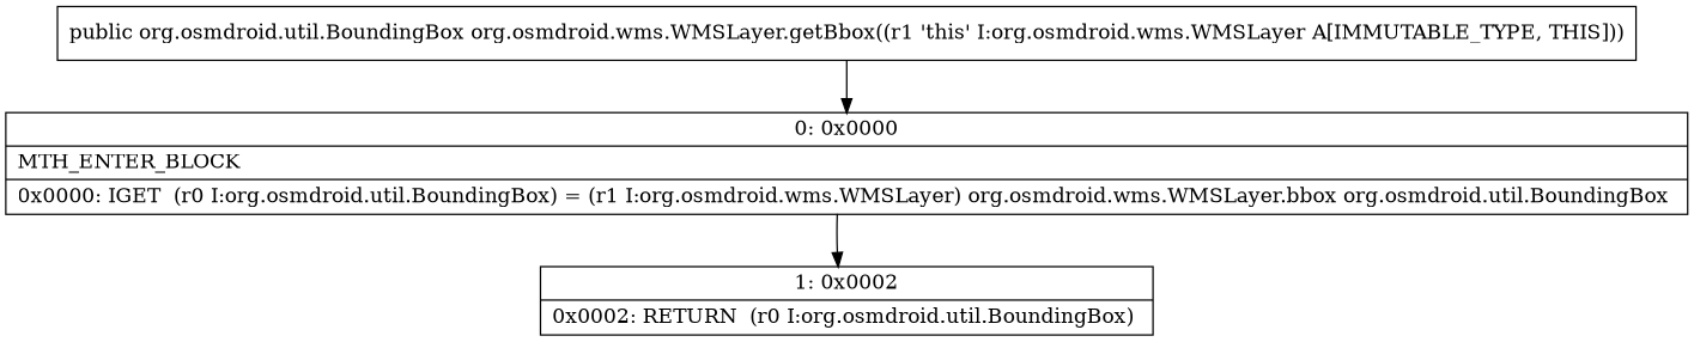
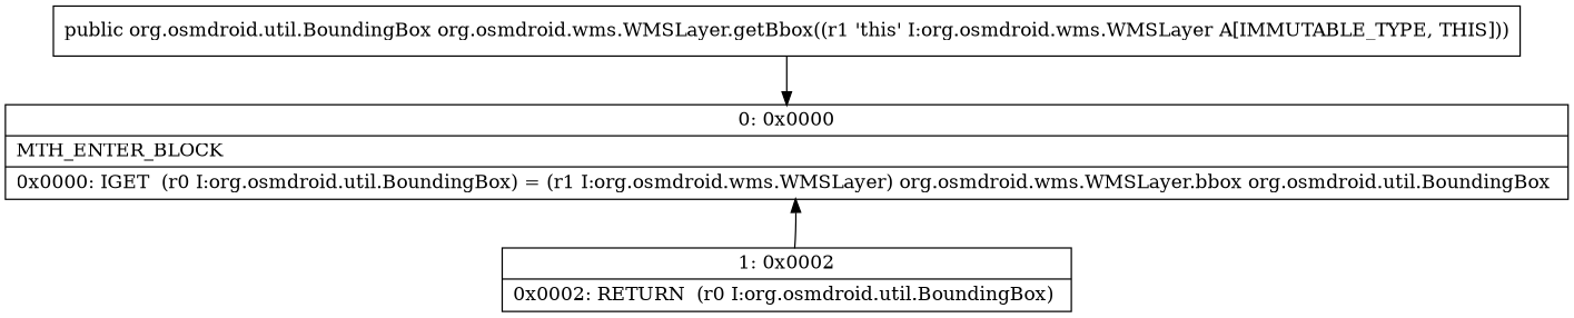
  digraph {
    node [shape=record]
    n1 [label="{0\:\ 0x0000|MTH_ENTER_BLOCK\l|0x0000: IGET  (r0 I:org.osmdroid.util.BoundingBox) = (r1 I:org.osmdroid.wms.WMSLayer) org.osmdroid.wms.WMSLayer.bbox org.osmdroid.util.BoundingBox \l}"]
    n2 [label="{1\:\ 0x0002|0x0002: RETURN  (r0 I:org.osmdroid.util.BoundingBox) \l}"]
    n3 [label="{public org.osmdroid.util.BoundingBox org.osmdroid.wms.WMSLayer.getBbox((r1 'this' I:org.osmdroid.wms.WMSLayer A[IMMUTABLE_TYPE, THIS])) }"]
-   n1 -> n2
+   n2 -> n1
    n3 -> n1
  }
